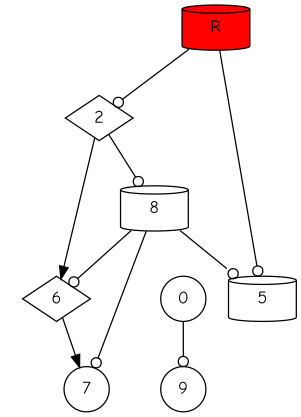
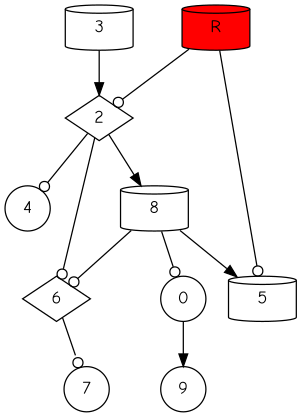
  digraph {
    fontname="Comic Neue"
    node [fontname="Comic Neue" shape=circle]
    edge [arrowhead=odot fontname="Comic Neue"]
    n1 [label=0]
    9
    2 [shape=diamond]
+   4
    6 [shape=diamond]
    8 [shape=cylinder]
    7
    5 [shape=cylinder]
+   3 [shape=cylinder]
    R [fillcolor="#ff0000" shape=cylinder style=filled]
-   n1 -> 9
-   2 -> 6 [arrowhead=normal]
-   2 -> 8
-   6 -> 7 [arrowhead=normal]
-   8 -> 7
+   n1 -> 9 [arrowhead=normal]
+   2 -> 4
+   2 -> 6
+   2 -> 8 [arrowhead=normal]
+   6 -> 7
+   8 -> n1
    8 -> 6
-   8 -> 5
+   8 -> 5 [arrowhead=normal]
+   3 -> 2 [arrowhead=normal]
    R -> 2
    R -> 5
  }
